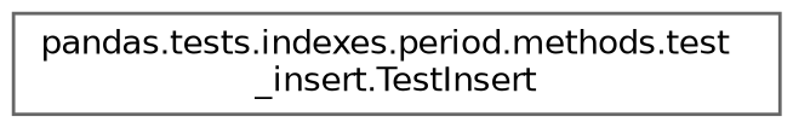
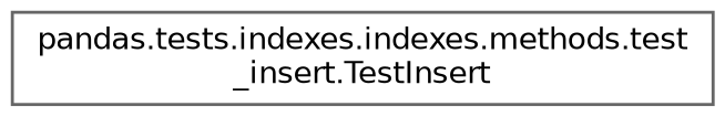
  digraph {
    rankdir=LR
-   n1 [color=grey40 fillcolor=white fontname=Helvetica fontsize=10 height=0.2 label="pandas.tests.indexes.period.methods.test\l_insert.TestInsert" shape=box style=filled width=0.4]
+   n1 [color=grey40 fillcolor=white fontname=Helvetica fontsize=10 height=0.2 label="pandas.tests.indexes.indexes.methods.test\l_insert.TestInsert" shape=box style=filled width=0.4]
  }
